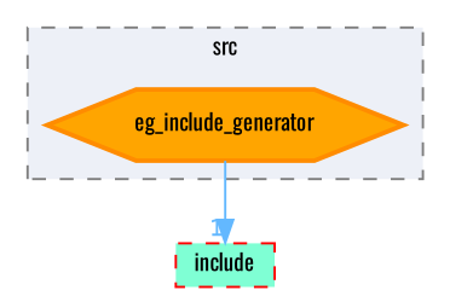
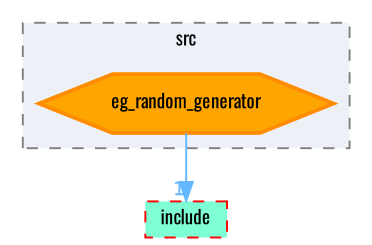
  digraph {
    compound=true
    fontname=Oswald
    node [fontname=Oswald fontsize=10]
-   n1 [color=darkorange fillcolor=orange height=0.2 label=eg_include_generator shape=hexagon style="filled,bold" width=0.4]
+   n1 [color=darkorange fillcolor=orange height=0.2 label=eg_random_generator shape=hexagon style="filled,bold" width=0.4]
    n2 [color=red fillcolor=aquamarine height=0.2 label=include shape=box style="filled,dashed" width=0.4]
    subgraph cluster_1 {
      bgcolor="#edf0f7"
      fontsize=10
      label=src
      pencolor=grey50
      style="filled,dashed"
      n1
    }
    n1 -> n2 [color=steelblue1 fontcolor=steelblue1 fontname=Oswald fontsize=10 headlabel=1 labeldistance=1.5 labelfontname=Helvetica labelfontsize=10]
  }
